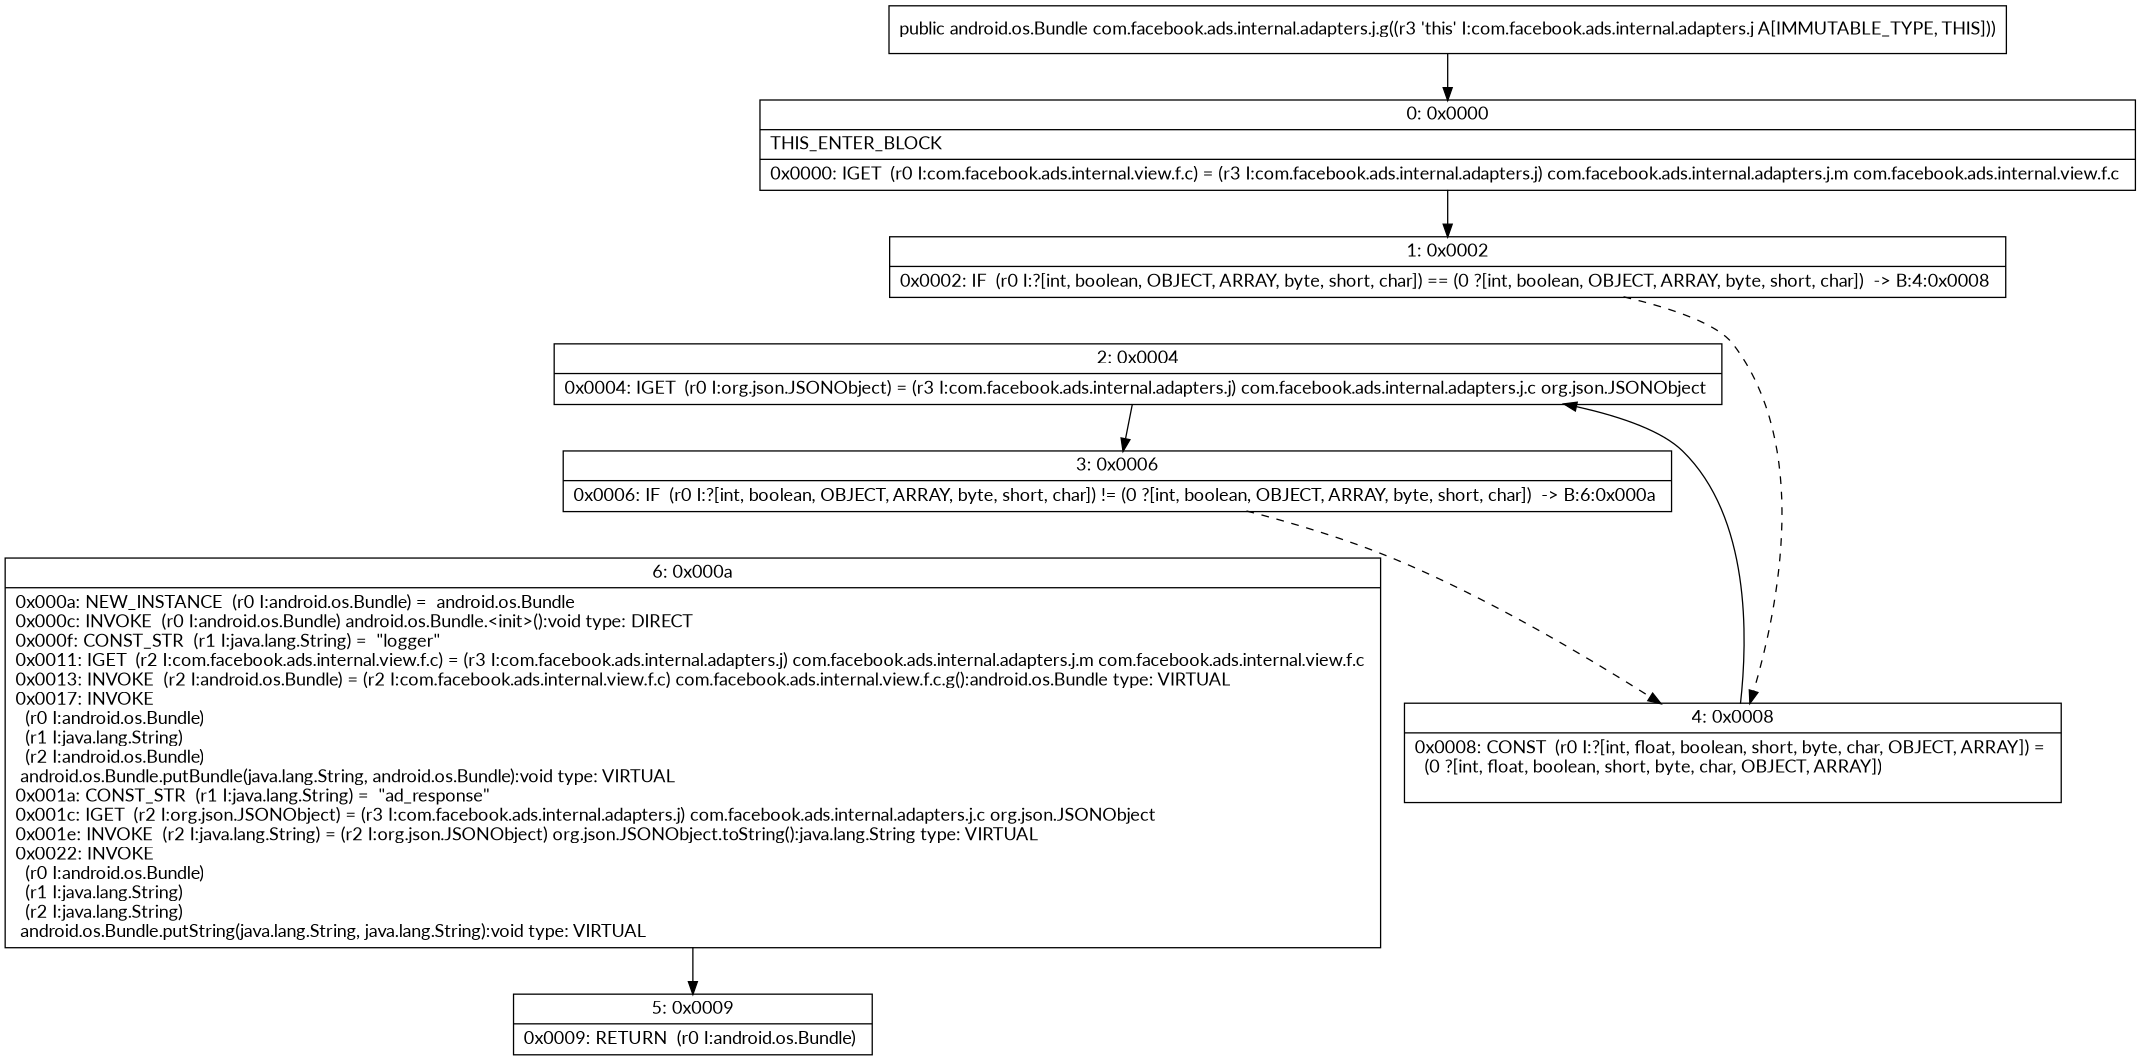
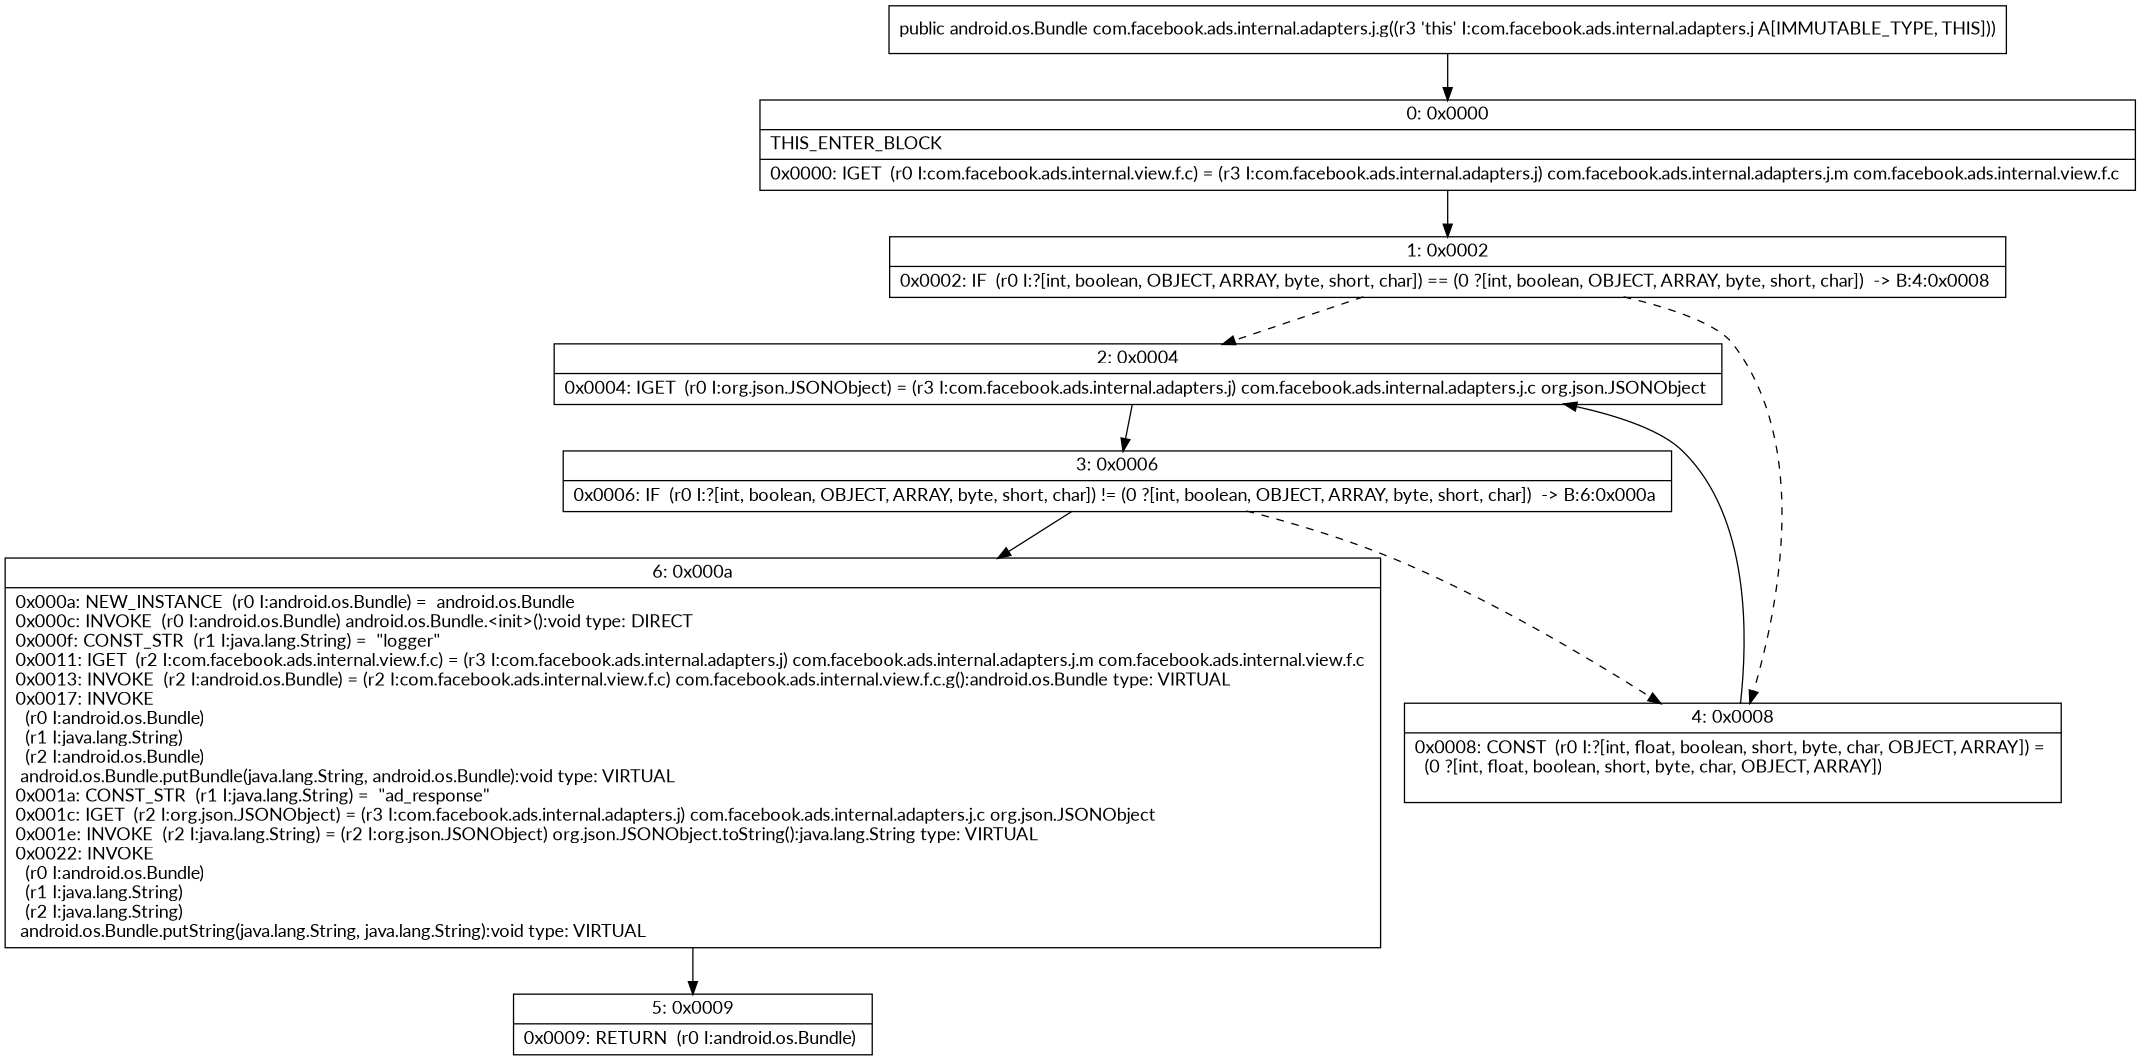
  digraph {
    fontname=Lato
    node [fontname=Lato shape=record]
    edge [fontname=Lato]
    n1 [label="{0\:\ 0x0000|THIS_ENTER_BLOCK\l|0x0000: IGET  (r0 I:com.facebook.ads.internal.view.f.c) = (r3 I:com.facebook.ads.internal.adapters.j) com.facebook.ads.internal.adapters.j.m com.facebook.ads.internal.view.f.c \l}"]
    n2 [label="{1\:\ 0x0002|0x0002: IF  (r0 I:?[int, boolean, OBJECT, ARRAY, byte, short, char]) == (0 ?[int, boolean, OBJECT, ARRAY, byte, short, char])  \-\> B:4:0x0008 \l}"]
    n3 [label="{2\:\ 0x0004|0x0004: IGET  (r0 I:org.json.JSONObject) = (r3 I:com.facebook.ads.internal.adapters.j) com.facebook.ads.internal.adapters.j.c org.json.JSONObject \l}"]
    n4 [label="{4\:\ 0x0008|0x0008: CONST  (r0 I:?[int, float, boolean, short, byte, char, OBJECT, ARRAY]) = \l  (0 ?[int, float, boolean, short, byte, char, OBJECT, ARRAY])\l \l}"]
    n5 [label="{3\:\ 0x0006|0x0006: IF  (r0 I:?[int, boolean, OBJECT, ARRAY, byte, short, char]) != (0 ?[int, boolean, OBJECT, ARRAY, byte, short, char])  \-\> B:6:0x000a \l}"]
    n6 [label="{6\:\ 0x000a|0x000a: NEW_INSTANCE  (r0 I:android.os.Bundle) =  android.os.Bundle \l0x000c: INVOKE  (r0 I:android.os.Bundle) android.os.Bundle.\<init\>():void type: DIRECT \l0x000f: CONST_STR  (r1 I:java.lang.String) =  \"logger\" \l0x0011: IGET  (r2 I:com.facebook.ads.internal.view.f.c) = (r3 I:com.facebook.ads.internal.adapters.j) com.facebook.ads.internal.adapters.j.m com.facebook.ads.internal.view.f.c \l0x0013: INVOKE  (r2 I:android.os.Bundle) = (r2 I:com.facebook.ads.internal.view.f.c) com.facebook.ads.internal.view.f.c.g():android.os.Bundle type: VIRTUAL \l0x0017: INVOKE  \l  (r0 I:android.os.Bundle)\l  (r1 I:java.lang.String)\l  (r2 I:android.os.Bundle)\l android.os.Bundle.putBundle(java.lang.String, android.os.Bundle):void type: VIRTUAL \l0x001a: CONST_STR  (r1 I:java.lang.String) =  \"ad_response\" \l0x001c: IGET  (r2 I:org.json.JSONObject) = (r3 I:com.facebook.ads.internal.adapters.j) com.facebook.ads.internal.adapters.j.c org.json.JSONObject \l0x001e: INVOKE  (r2 I:java.lang.String) = (r2 I:org.json.JSONObject) org.json.JSONObject.toString():java.lang.String type: VIRTUAL \l0x0022: INVOKE  \l  (r0 I:android.os.Bundle)\l  (r1 I:java.lang.String)\l  (r2 I:java.lang.String)\l android.os.Bundle.putString(java.lang.String, java.lang.String):void type: VIRTUAL \l}"]
    n7 [label="{5\:\ 0x0009|0x0009: RETURN  (r0 I:android.os.Bundle) \l}"]
    n8 [label="{public android.os.Bundle com.facebook.ads.internal.adapters.j.g((r3 'this' I:com.facebook.ads.internal.adapters.j A[IMMUTABLE_TYPE, THIS])) }"]
    n1 -> n2
+   n2 -> n3 [style=dashed]
    n2 -> n4 [style=dashed]
    n3 -> n5
    n4 -> n3
    n5 -> n4 [style=dashed]
+   n5 -> n6
    n6 -> n7
    n8 -> n1
  }
